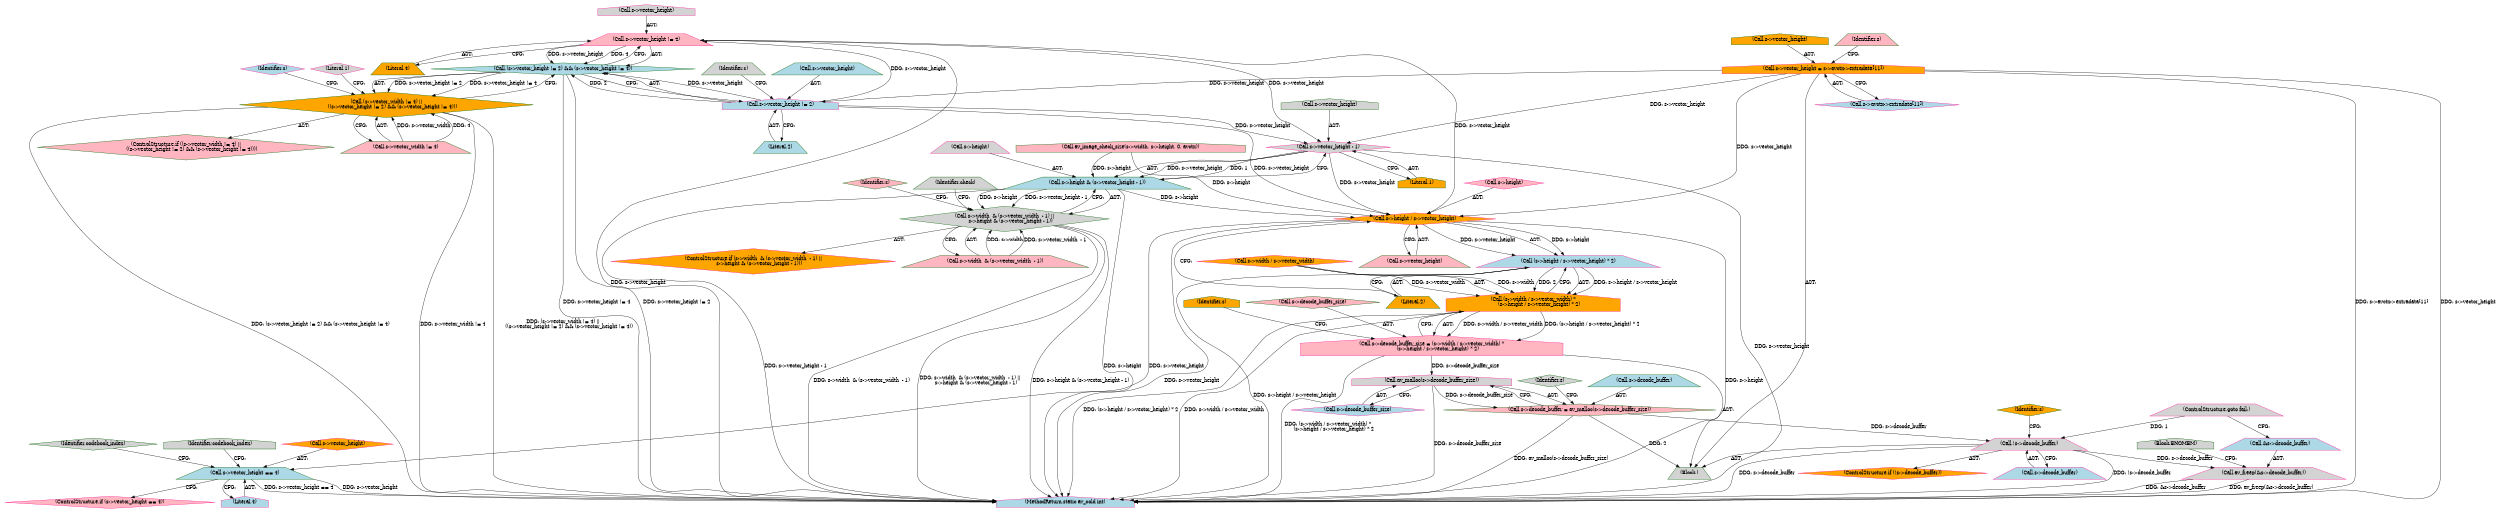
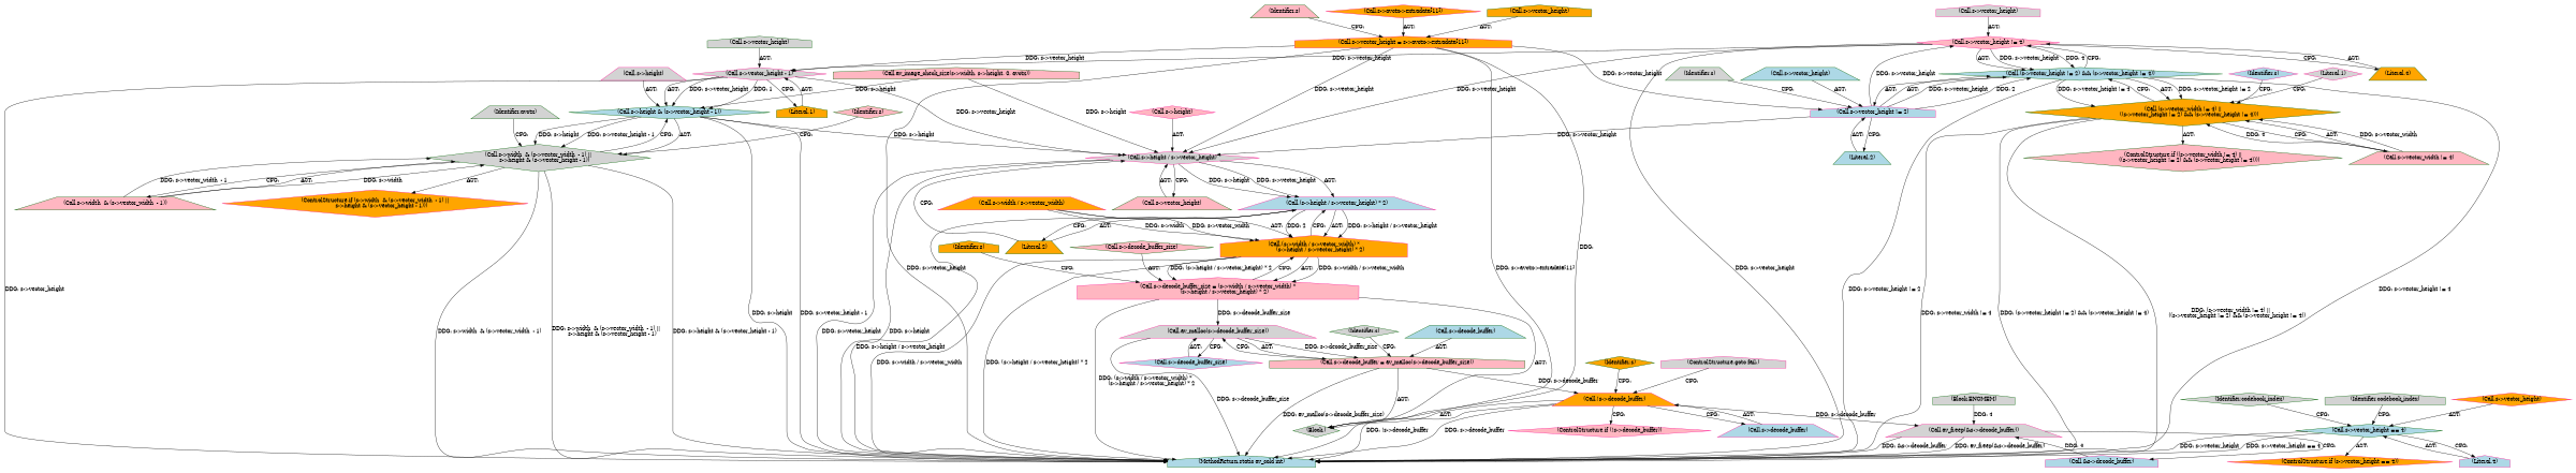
  digraph {
    node [color=darkgreen fillcolor=lightgrey shape=diamond style=filled]
-   n1 [color=deeppink fillcolor=lightpink label="(Call,s->vector_height != 4)" shape=trapezium]
+   n1 [color=deeppink fillcolor=lightpink label="(Call,s->vector_height != 4)"]
    n2 [fillcolor=lightblue label="(Call,(s->vector_height != 2) && (s->vector_height != 4))"]
    n3 [color=deeppink label="(Call,s->vector_height - 1)"]
-   n4 [color=deeppink fillcolor=orange label="(Call,s->height / s->vector_height)"]
-   n5 [color=deeppink fillcolor=lightblue label="(MethodReturn,static av_cold int)" shape=house]
+   n4 [color=deeppink label="(Call,s->height / s->vector_height)"]
+   n5 [fillcolor=lightblue label="(MethodReturn,static av_cold int)" shape=house]
    n6 [fillcolor=orange label="(Literal,4)" shape=trapezium]
    n7 [color=deeppink fillcolor=lightblue label="(Call,s->vector_height != 2)" shape=house]
    n8 [fillcolor=orange label="(Call,(s->vector_width != 4) ||\n        ((s->vector_height != 2) && (s->vector_height != 4)))"]
-   n9 [fillcolor=lightblue label="(Call,s->height & (s->vector_height - 1))" shape=trapezium]
+   n9 [fillcolor=lightblue label="(Call,s->height & (s->vector_height - 1))"]
    n10 [fillcolor=orange label="(Literal,1)" shape=house]
    n11 [color=deeppink fillcolor=lightblue label="(Call,(s->height / s->vector_height) * 2)" shape=trapezium]
-   n12 [fillcolor=lightblue label="(Call,s->vector_height == 4)" shape=trapezium]
+   n12 [fillcolor=lightblue label="(Call,s->vector_height == 4)"]
    n13 [fillcolor=lightpink label="(Call,s->vector_height)" shape=trapezium]
    n14 [fillcolor=lightblue label="(Literal,2)" shape=trapezium]
    n15 [color=deeppink fillcolor=orange label="(Call,s->vector_height = s->avctx->extradata[11])" shape=house]
-   n16 [label="(Block,)" shape=trapezium]
-   n17 [color=deeppink fillcolor=lightblue label="(Call,s->avctx->extradata[11])"]
+   n16 [label="(Block,)"]
+   n17 [color=deeppink fillcolor=orange label="(Call,s->avctx->extradata[11])"]
    n18 [fillcolor=lightpink label="(ControlStructure,if ((s->vector_width != 4) ||\n        ((s->vector_height != 2) && (s->vector_height != 4))))"]
    n19 [fillcolor=lightpink label="(Call,s->vector_width != 4)" shape=trapezium]
    n20 [label="(Call,s->width  & (s->vector_width  - 1) ||\n        s->height & (s->vector_height - 1))"]
    n21 [fillcolor=lightpink label="(Call,s->width  & (s->vector_width  - 1))" shape=trapezium]
    n22 [color=deeppink fillcolor=orange label="(ControlStructure,if (s->width  & (s->vector_width  - 1) ||\n        s->height & (s->vector_height - 1)))"]
    n23 [color=deeppink fillcolor=orange label="(Call,(s->width / s->vector_width) *\n        (s->height / s->vector_height) * 2)" shape=house]
    n24 [fillcolor=orange label="(Literal,2)" shape=trapezium]
-   n25 [color=deeppink fillcolor=lightpink label="(ControlStructure,if (s->vector_height == 4))"]
+   n25 [color=deeppink fillcolor=orange label="(ControlStructure,if (s->vector_height == 4))"]
    n26 [color=deeppink fillcolor=lightblue label="(Literal,4)" shape=house]
    n27 [color=deeppink fillcolor=lightpink label="(Call,s->decode_buffer_size = (s->width / s->vector_width) *\n        (s->height / s->vector_height) * 2)" shape=house]
-   n28 [color=deeppink label="(Call,av_malloc(s->decode_buffer_size))" shape=house]
-   n29 [fillcolor=lightpink label="(Call,s->decode_buffer = av_malloc(s->decode_buffer_size))"]
+   n28 [color=deeppink label="(Call,av_malloc(s->decode_buffer_size))" shape=trapezium]
+   n29 [fillcolor=lightpink label="(Call,s->decode_buffer = av_malloc(s->decode_buffer_size))" shape=house]
    n30 [color=deeppink fillcolor=lightblue label="(Call,s->decode_buffer_size)"]
-   n31 [color=deeppink label="(Call,!s->decode_buffer)" shape=trapezium]
+   n31 [color=deeppink fillcolor=orange label="(Call,!s->decode_buffer)" shape=trapezium]
    n32 [color=deeppink label="(Call,av_freep(&s->decode_buffer))" shape=trapezium]
-   n33 [color=deeppink fillcolor=orange label="(ControlStructure,if (!s->decode_buffer))"]
+   n33 [color=deeppink fillcolor=lightpink label="(ControlStructure,if (!s->decode_buffer))"]
    n34 [color=deeppink fillcolor=lightblue label="(Call,s->decode_buffer)" shape=trapezium]
-   n35 [color=deeppink fillcolor=lightblue label="(Call,&s->decode_buffer)" shape=trapezium]
+   n35 [color=deeppink fillcolor=lightblue label="(Call,&s->decode_buffer)" shape=house]
    n36 [fillcolor=orange label="(Call,s->vector_height)" shape=house]
    n37 [label="(Block,ENOMEM)" shape=house]
    n38 [label="(Identifier,s)" shape=trapezium]
    n39 [fillcolor=lightblue label="(Call,s->vector_height)" shape=trapezium]
    n40 [color=deeppink fillcolor=lightpink label="(Call,s->height)"]
    n41 [fillcolor=orange label="(Identifier,s)" shape=house]
    n42 [fillcolor=lightpink label="(Identifier,s)"]
    n43 [fillcolor=orange label="(Identifier,s)"]
    n44 [color=deeppink fillcolor=lightblue label="(Identifier,s)"]
    n45 [color=deeppink label="(Call,s->vector_height)" shape=house]
    n46 [label="(Identifier,codebook_index)"]
    n47 [fillcolor=lightpink label="(Call,s->decode_buffer_size)"]
    n48 [fillcolor=lightpink label="(Call,av_image_check_size(s->width, s->height, 0, avctx))" shape=house]
-   n49 [label="(Identifier,check)" shape=trapezium]
+   n49 [label="(Identifier,avctx)" shape=trapezium]
    n50 [fillcolor=lightblue label="(Call,s->decode_buffer)" shape=trapezium]
    n51 [fillcolor=lightpink label="(Identifier,s)" shape=trapezium]
-   n52 [color=deeppink label="(ControlStructure,goto fail;)" shape=trapezium]
+   n52 [color=deeppink label="(ControlStructure,goto fail;)" shape=house]
    n53 [label="(Identifier,codebook_index)" shape=house]
    n54 [color=deeppink label="(Literal,1)"]
    n55 [label="(Call,s->vector_height)" shape=house]
    n56 [color=deeppink label="(Call,s->height)" shape=trapezium]
-   n57 [color=deeppink fillcolor=orange label="(Call,s->width / s->vector_width)"]
+   n57 [color=deeppink fillcolor=orange label="(Call,s->width / s->vector_width)" shape=trapezium]
    n58 [color=deeppink fillcolor=orange label="(Call,s->vector_height)"]
    n59 [label="(Identifier,s)"]
    n1 -> n2 [label="AST: "]
    n1 -> n2 [label="DDG: s->vector_height"]
    n1 -> n2 [label="DDG: 4"]
    n1 -> n3 [label="DDG: s->vector_height"]
    n1 -> n4 [label="DDG: s->vector_height"]
-   n5 -> n1 [label="DDG: s->vector_height"]
+   n1 -> n5 [label="DDG: s->vector_height"]
    n1 -> n6 [label="CFG: "]
    n2 -> n1 [label="CFG: "]
    n2 -> n5 [label="DDG: s->vector_height != 2"]
    n2 -> n5 [label="DDG: s->vector_height != 4"]
-   n2 -> n7 [label="CFG: "]
+   n2 -> n7 [label="AST: "]
    n2 -> n8 [label="AST: "]
    n2 -> n8 [label="DDG: s->vector_height != 2"]
    n2 -> n8 [label="DDG: s->vector_height != 4"]
    n3 -> n4 [label="DDG: s->vector_height"]
    n3 -> n5 [label="DDG: s->vector_height"]
    n3 -> n9 [label="AST: "]
    n3 -> n9 [label="DDG: s->vector_height"]
    n3 -> n9 [label="DDG: 1"]
    n3 -> n10 [label="CFG: "]
    n4 -> n5 [label="DDG: s->vector_height"]
    n4 -> n5 [label="DDG: s->height"]
    n4 -> n11 [label="AST: "]
    n4 -> n11 [label="DDG: s->height"]
    n4 -> n11 [label="DDG: s->vector_height"]
-   n4 -> n12 [label="DDG: s->vector_height"]
    n4 -> n13 [label="CFG: "]
    n6 -> n1 [label="AST: "]
    n7 -> n1 [label="DDG: s->vector_height"]
    n7 -> n2 [label="AST: "]
    n7 -> n2 [label="DDG: s->vector_height"]
    n7 -> n2 [label="DDG: 2"]
-   n7 -> n3 [label="DDG: s->vector_height"]
    n7 -> n4 [label="DDG: s->vector_height"]
    n7 -> n14 [label="CFG: "]
    n8 -> n2 [label="CFG: "]
    n8 -> n5 [label="DDG: s->vector_width != 4"]
    n8 -> n5 [label="DDG: (s->vector_height != 2) && (s->vector_height != 4)"]
    n8 -> n5 [label="DDG: (s->vector_width != 4) ||\n        ((s->vector_height != 2) && (s->vector_height != 4))"]
    n8 -> n18 [label="AST: "]
    n8 -> n19 [label="CFG: "]
-   n9 -> n3 [label="CFG: "]
    n9 -> n4 [label="DDG: s->height"]
    n9 -> n5 [label="DDG: s->vector_height - 1"]
    n9 -> n5 [label="DDG: s->height"]
    n9 -> n20 [label="AST: "]
    n9 -> n20 [label="DDG: s->height"]
    n9 -> n20 [label="DDG: s->vector_height - 1"]
    n10 -> n3 [label="AST: "]
    n11 -> n5 [label="DDG: s->height / s->vector_height"]
    n11 -> n23 [label="AST: "]
    n11 -> n23 [label="DDG: s->height / s->vector_height"]
    n11 -> n23 [label="DDG: 2"]
    n11 -> n24 [label="CFG: "]
    n12 -> n5 [label="DDG: s->vector_height"]
    n12 -> n5 [label="DDG: s->vector_height == 4"]
-   n12 -> n25 [label="CFG: "]
+   n12 -> n25 [label="AST: "]
    n12 -> n26 [label="CFG: "]
    n13 -> n4 [label="AST: "]
    n14 -> n7 [label="AST: "]
    n15 -> n3 [label="DDG: s->vector_height"]
    n15 -> n4 [label="DDG: s->vector_height"]
    n15 -> n5 [label="DDG: s->avctx->extradata[11]"]
    n15 -> n5 [label="DDG: s->vector_height"]
    n15 -> n7 [label="DDG: s->vector_height"]
-   n15 -> n16 [label="AST: "]
-   n15 -> n17 [label="CFG: "]
+   n15 -> n16 [label="DDG: "]
    n17 -> n15 [label="AST: "]
    n19 -> n8 [label="AST: "]
    n19 -> n8 [label="DDG: s->vector_width"]
    n19 -> n8 [label="DDG: 4"]
    n20 -> n5 [label="DDG: s->width  & (s->vector_width  - 1)"]
    n20 -> n5 [label="DDG: s->width  & (s->vector_width  - 1) ||\n        s->height & (s->vector_height - 1)"]
    n20 -> n5 [label="DDG: s->height & (s->vector_height - 1)"]
    n20 -> n9 [label="CFG: "]
    n20 -> n21 [label="CFG: "]
    n20 -> n22 [label="AST: "]
    n21 -> n20 [label="AST: "]
    n21 -> n20 [label="DDG: s->width"]
    n21 -> n20 [label="DDG: s->vector_width  - 1"]
    n23 -> n5 [label="DDG: s->width / s->vector_width"]
    n23 -> n5 [label="DDG: (s->height / s->vector_height) * 2"]
    n23 -> n11 [label="CFG: "]
    n23 -> n27 [label="AST: "]
    n23 -> n27 [label="DDG: s->width / s->vector_width"]
    n23 -> n27 [label="DDG: (s->height / s->vector_height) * 2"]
    n24 -> n4 [label="CFG: "]
    n24 -> n11 [label="AST: "]
    n26 -> n12 [label="AST: "]
    n27 -> n5 [label="DDG: (s->width / s->vector_width) *\n        (s->height / s->vector_height) * 2"]
    n27 -> n16 [label="AST: "]
    n27 -> n23 [label="CFG: "]
    n27 -> n28 [label="DDG: s->decode_buffer_size"]
    n28 -> n5 [label="DDG: s->decode_buffer_size"]
    n28 -> n29 [label="AST: "]
    n28 -> n29 [label="DDG: s->decode_buffer_size"]
    n28 -> n30 [label="CFG: "]
    n29 -> n5 [label="DDG: av_malloc(s->decode_buffer_size)"]
-   n29 -> n16 [label="DDG: 2"]
+   n29 -> n16 [label="AST: "]
    n29 -> n28 [label="CFG: "]
    n29 -> n31 [label="DDG: s->decode_buffer"]
    n30 -> n28 [label="AST: "]
    n31 -> n5 [label="DDG: s->decode_buffer"]
    n31 -> n5 [label="DDG: !s->decode_buffer"]
    n31 -> n16 [label="AST: "]
    n31 -> n32 [label="DDG: s->decode_buffer"]
-   n31 -> n33 [label="AST: "]
+   n31 -> n33 [label="CFG: "]
    n31 -> n34 [label="CFG: "]
    n32 -> n5 [label="DDG: av_freep(&s->decode_buffer)"]
    n32 -> n5 [label="DDG: &s->decode_buffer"]
-   n52 -> n35 [label="CFG: "]
+   n32 -> n35 [label="CFG: "]
    n34 -> n31 [label="AST: "]
-   n35 -> n32 [label="AST: "]
+   n35 -> n32 [label="DDG: 4"]
    n36 -> n15 [label="AST: "]
-   n37 -> n32 [label="CFG: "]
+   n37 -> n32 [label="DDG: 4"]
    n38 -> n7 [label="CFG: "]
    n39 -> n7 [label="AST: "]
    n40 -> n4 [label="AST: "]
    n41 -> n27 [label="CFG: "]
    n42 -> n20 [label="CFG: "]
    n43 -> n31 [label="CFG: "]
    n44 -> n8 [label="CFG: "]
    n45 -> n1 [label="AST: "]
    n46 -> n12 [label="CFG: "]
    n47 -> n27 [label="AST: "]
    n48 -> n4 [label="DDG: s->height"]
    n48 -> n9 [label="DDG: s->height"]
    n49 -> n20 [label="CFG: "]
    n50 -> n29 [label="AST: "]
    n51 -> n15 [label="CFG: "]
-   n52 -> n31 [label="DDG: 1"]
+   n52 -> n31 [label="CFG: "]
    n53 -> n12 [label="CFG: "]
    n54 -> n8 [label="CFG: "]
    n55 -> n3 [label="AST: "]
    n56 -> n9 [label="AST: "]
    n57 -> n23 [label="AST: "]
    n57 -> n23 [label="DDG: s->width"]
    n57 -> n23 [label="DDG: s->vector_width"]
    n58 -> n12 [label="AST: "]
    n59 -> n29 [label="CFG: "]
  }
